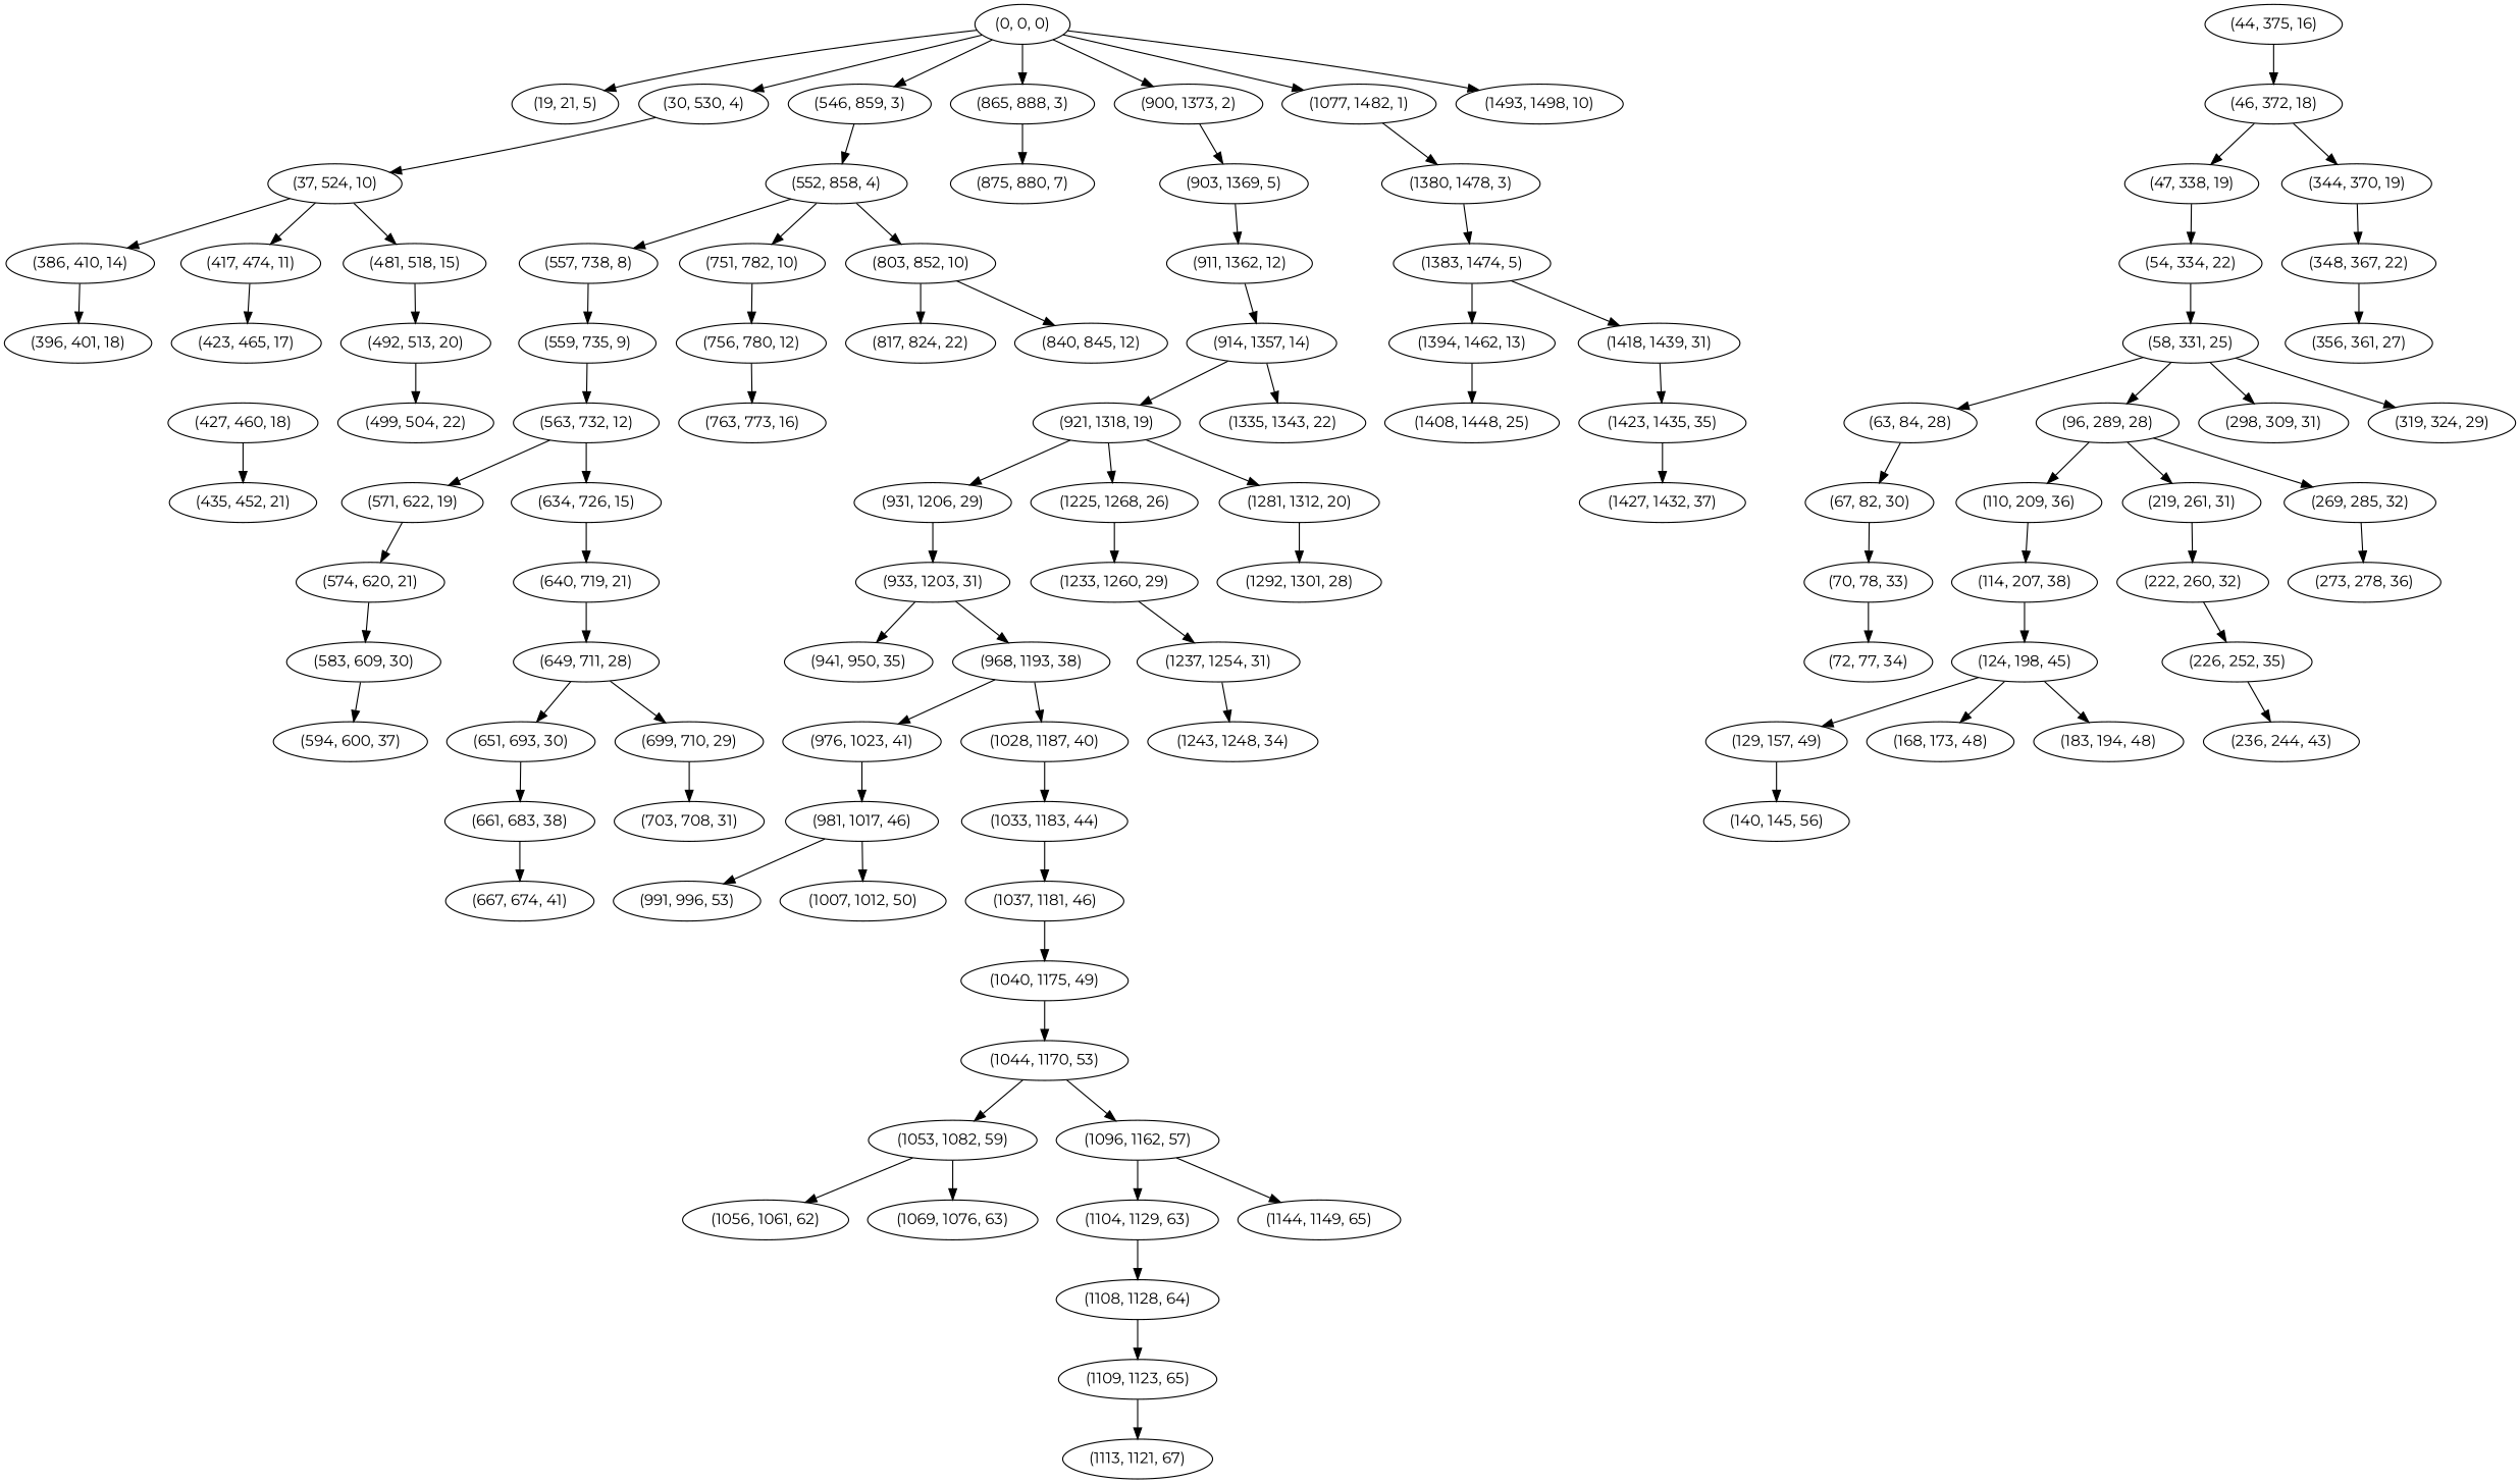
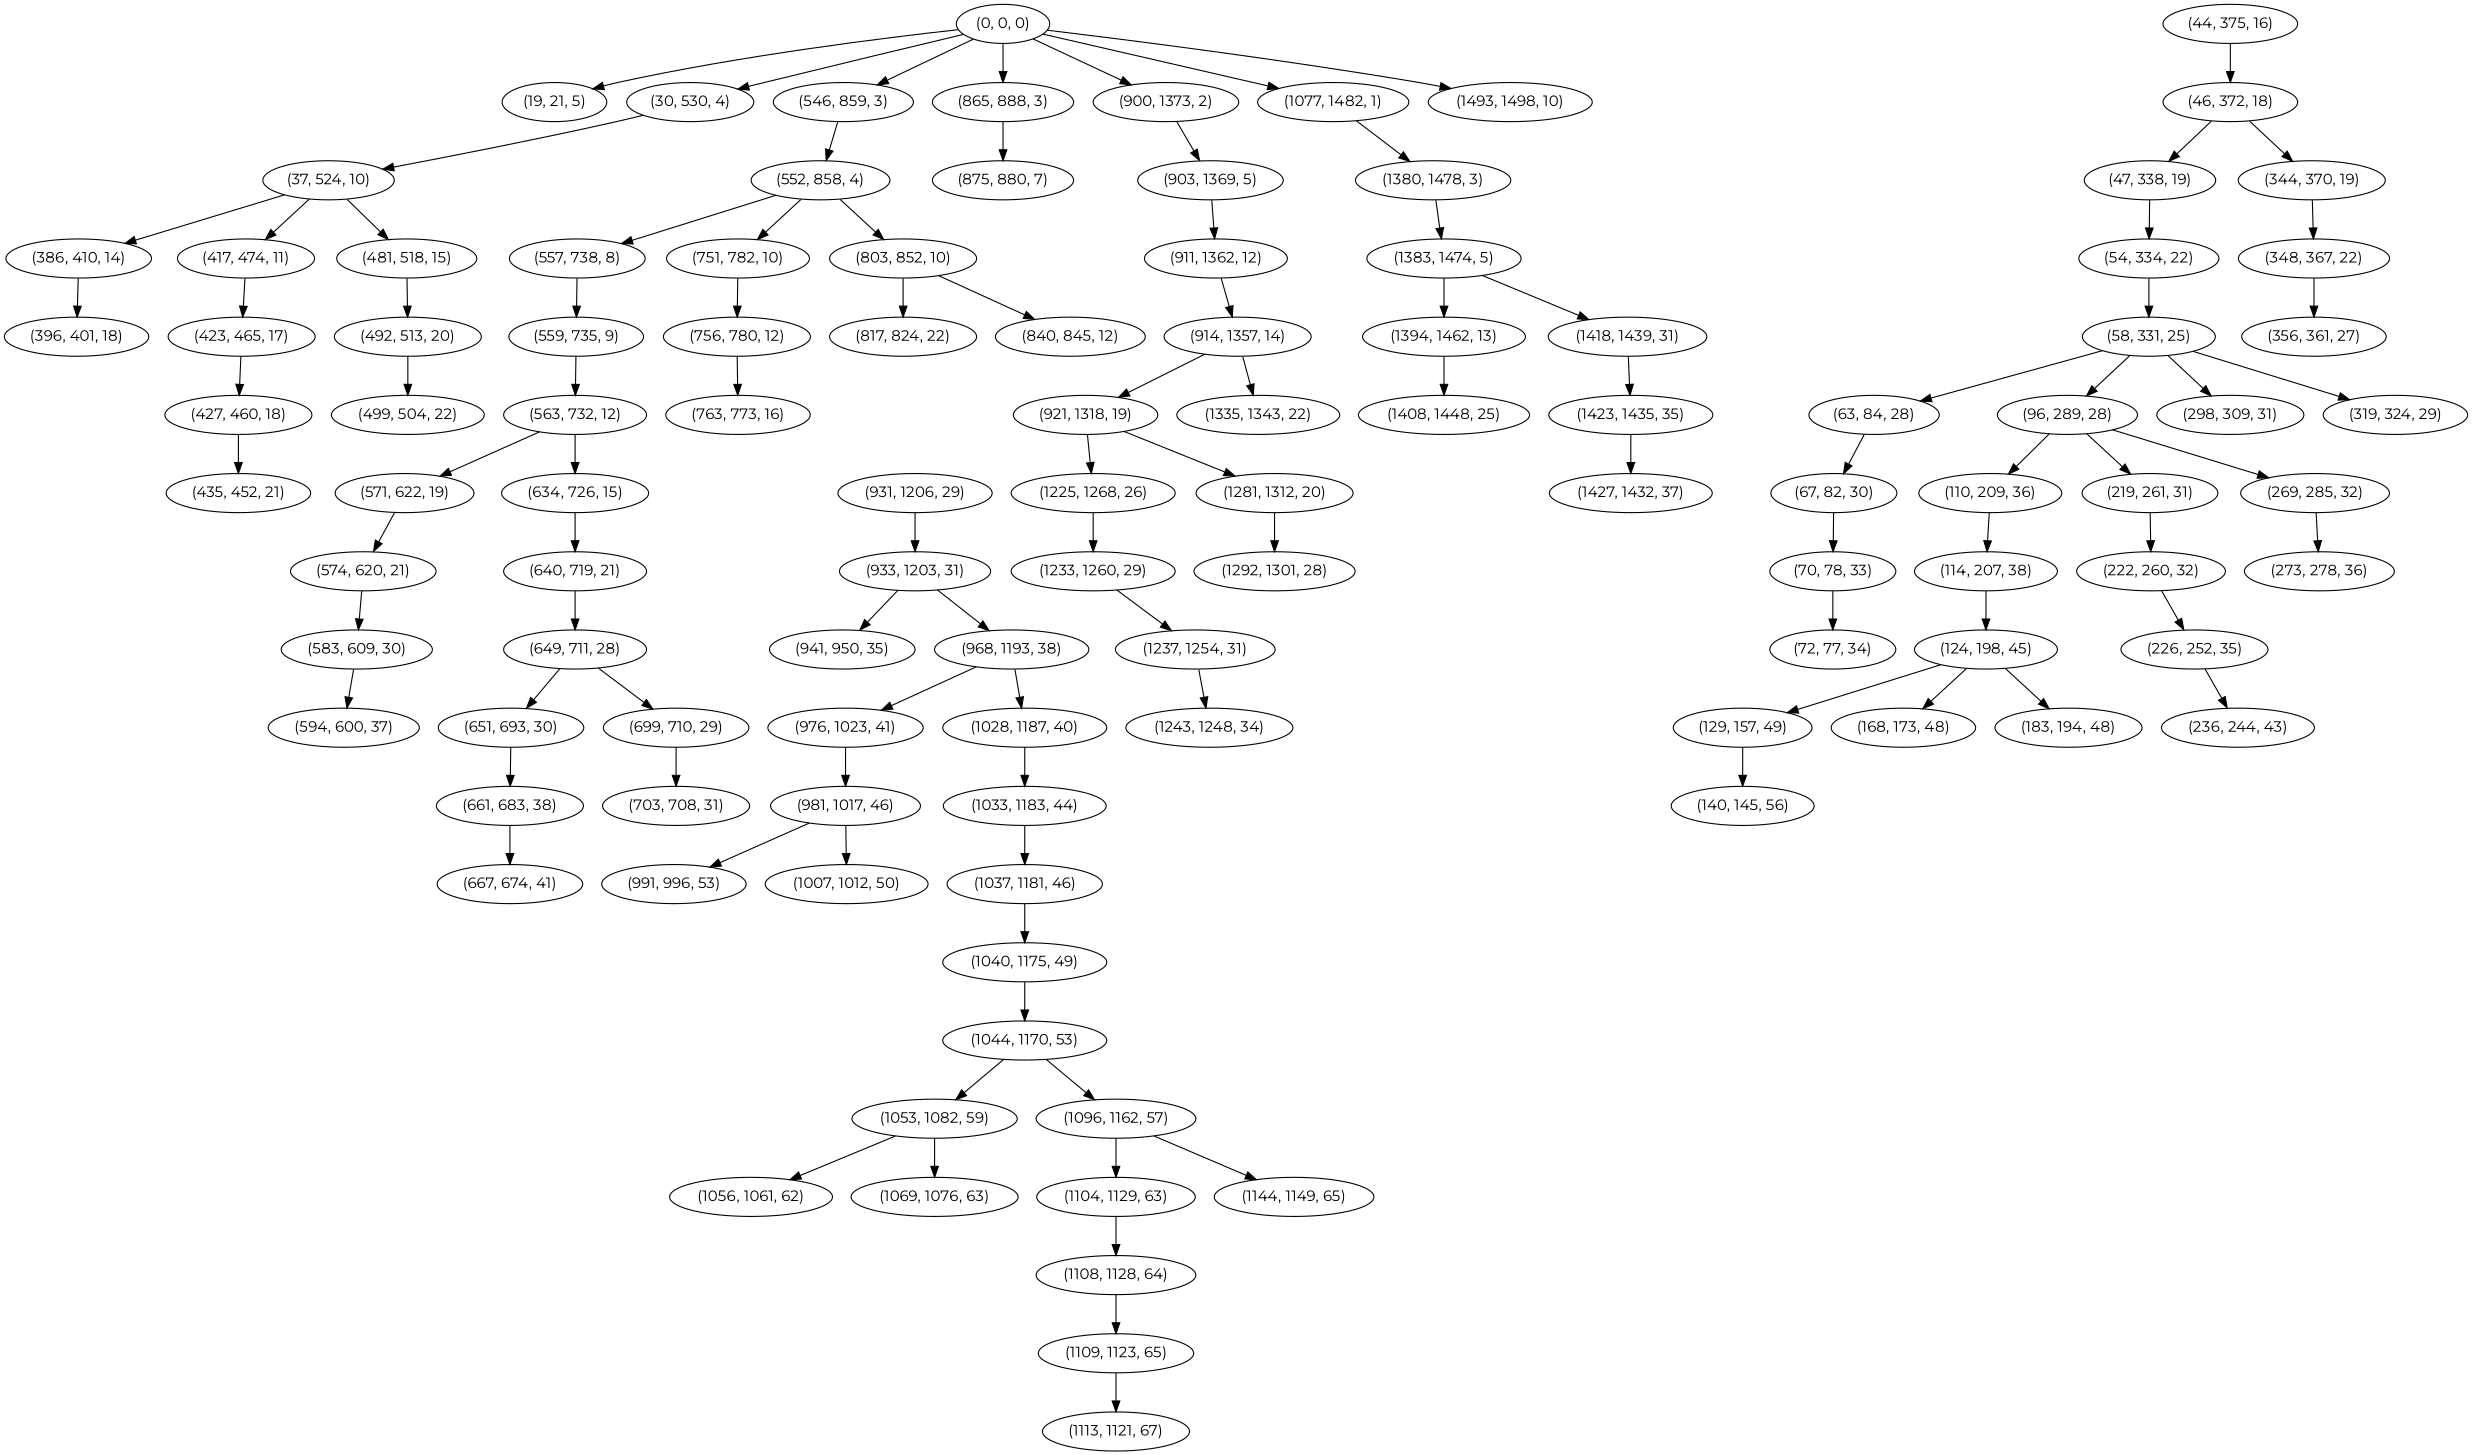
  digraph {
    fontname=Montserrat
    node [fontname=Montserrat]
    edge [fontname=Montserrat]
    n1 [label="(19, 21, 5)"]
    "(0, 0, 0)"
    "(30, 530, 4)"
    "(546, 859, 3)"
    "(865, 888, 3)"
    "(900, 1373, 2)"
    n7 [label="(1077, 1482, 1)"]
    "(1493, 1498, 10)"
    "(37, 524, 10)"
    "(552, 858, 4)"
    "(875, 880, 7)"
    "(903, 1369, 5)"
    "(1380, 1478, 3)"
    "(386, 410, 14)"
    "(417, 474, 11)"
    "(481, 518, 15)"
    "(44, 375, 16)"
    "(46, 372, 18)"
    "(396, 401, 18)"
    "(423, 465, 17)"
    "(492, 513, 20)"
    "(47, 338, 19)"
    "(344, 370, 19)"
    "(54, 334, 22)"
    "(348, 367, 22)"
    "(58, 331, 25)"
    "(63, 84, 28)"
    "(96, 289, 28)"
    "(298, 309, 31)"
    "(319, 324, 29)"
    "(67, 82, 30)"
    "(110, 209, 36)"
    "(219, 261, 31)"
    "(269, 285, 32)"
    "(70, 78, 33)"
    "(72, 77, 34)"
    "(114, 207, 38)"
    "(222, 260, 32)"
    "(273, 278, 36)"
    "(124, 198, 45)"
    "(129, 157, 49)"
    "(168, 173, 48)"
    "(183, 194, 48)"
    "(140, 145, 56)"
    "(226, 252, 35)"
    "(236, 244, 43)"
    "(356, 361, 27)"
    "(427, 460, 18)"
    "(435, 452, 21)"
    "(499, 504, 22)"
    "(557, 738, 8)"
    "(751, 782, 10)"
    "(803, 852, 10)"
    "(559, 735, 9)"
    "(756, 780, 12)"
    "(817, 824, 22)"
    "(840, 845, 12)"
    "(563, 732, 12)"
    "(571, 622, 19)"
    "(634, 726, 15)"
    "(574, 620, 21)"
    "(640, 719, 21)"
    "(583, 609, 30)"
    "(594, 600, 37)"
    "(649, 711, 28)"
    "(651, 693, 30)"
    "(699, 710, 29)"
    "(661, 683, 38)"
    "(703, 708, 31)"
    "(667, 674, 41)"
    "(763, 773, 16)"
    "(911, 1362, 12)"
    "(914, 1357, 14)"
    "(921, 1318, 19)"
    "(1335, 1343, 22)"
    "(931, 1206, 29)"
    "(1225, 1268, 26)"
    "(1281, 1312, 20)"
    "(933, 1203, 31)"
    "(1233, 1260, 29)"
    "(1292, 1301, 28)"
    "(941, 950, 35)"
    "(968, 1193, 38)"
    "(976, 1023, 41)"
    "(1028, 1187, 40)"
    "(981, 1017, 46)"
    "(1033, 1183, 44)"
    "(991, 996, 53)"
    "(1007, 1012, 50)"
    "(1037, 1181, 46)"
    "(1040, 1175, 49)"
    "(1044, 1170, 53)"
    "(1053, 1082, 59)"
    "(1096, 1162, 57)"
    "(1056, 1061, 62)"
    "(1069, 1076, 63)"
    "(1104, 1129, 63)"
    "(1144, 1149, 65)"
    "(1108, 1128, 64)"
    "(1109, 1123, 65)"
    "(1113, 1121, 67)"
    "(1237, 1254, 31)"
    "(1243, 1248, 34)"
    "(1383, 1474, 5)"
    "(1394, 1462, 13)"
    "(1418, 1439, 31)"
    "(1408, 1448, 25)"
    "(1423, 1435, 35)"
    "(1427, 1432, 37)"
    "(0, 0, 0)" -> n1
    "(0, 0, 0)" -> "(30, 530, 4)"
    "(0, 0, 0)" -> "(546, 859, 3)"
    "(0, 0, 0)" -> "(865, 888, 3)"
    "(0, 0, 0)" -> "(900, 1373, 2)"
    "(0, 0, 0)" -> n7
    "(0, 0, 0)" -> "(1493, 1498, 10)"
    "(30, 530, 4)" -> "(37, 524, 10)"
    "(546, 859, 3)" -> "(552, 858, 4)"
    "(865, 888, 3)" -> "(875, 880, 7)"
    "(900, 1373, 2)" -> "(903, 1369, 5)"
    n7 -> "(1380, 1478, 3)"
    "(37, 524, 10)" -> "(386, 410, 14)"
    "(37, 524, 10)" -> "(417, 474, 11)"
    "(37, 524, 10)" -> "(481, 518, 15)"
    "(552, 858, 4)" -> "(557, 738, 8)"
    "(552, 858, 4)" -> "(751, 782, 10)"
    "(552, 858, 4)" -> "(803, 852, 10)"
    "(903, 1369, 5)" -> "(911, 1362, 12)"
    "(1380, 1478, 3)" -> "(1383, 1474, 5)"
    "(386, 410, 14)" -> "(396, 401, 18)"
    "(417, 474, 11)" -> "(423, 465, 17)"
    "(481, 518, 15)" -> "(492, 513, 20)"
    "(44, 375, 16)" -> "(46, 372, 18)"
    "(46, 372, 18)" -> "(47, 338, 19)"
    "(46, 372, 18)" -> "(344, 370, 19)"
+   "(423, 465, 17)" -> "(427, 460, 18)"
    "(492, 513, 20)" -> "(499, 504, 22)"
    "(47, 338, 19)" -> "(54, 334, 22)"
    "(344, 370, 19)" -> "(348, 367, 22)"
    "(54, 334, 22)" -> "(58, 331, 25)"
    "(348, 367, 22)" -> "(356, 361, 27)"
    "(58, 331, 25)" -> "(63, 84, 28)"
    "(58, 331, 25)" -> "(96, 289, 28)"
    "(58, 331, 25)" -> "(298, 309, 31)"
    "(58, 331, 25)" -> "(319, 324, 29)"
    "(63, 84, 28)" -> "(67, 82, 30)"
    "(96, 289, 28)" -> "(110, 209, 36)"
    "(96, 289, 28)" -> "(219, 261, 31)"
    "(96, 289, 28)" -> "(269, 285, 32)"
    "(67, 82, 30)" -> "(70, 78, 33)"
    "(110, 209, 36)" -> "(114, 207, 38)"
    "(219, 261, 31)" -> "(222, 260, 32)"
    "(269, 285, 32)" -> "(273, 278, 36)"
    "(70, 78, 33)" -> "(72, 77, 34)"
    "(114, 207, 38)" -> "(124, 198, 45)"
    "(222, 260, 32)" -> "(226, 252, 35)"
    "(124, 198, 45)" -> "(129, 157, 49)"
    "(124, 198, 45)" -> "(168, 173, 48)"
    "(124, 198, 45)" -> "(183, 194, 48)"
    "(129, 157, 49)" -> "(140, 145, 56)"
    "(226, 252, 35)" -> "(236, 244, 43)"
    "(427, 460, 18)" -> "(435, 452, 21)"
    "(557, 738, 8)" -> "(559, 735, 9)"
    "(751, 782, 10)" -> "(756, 780, 12)"
    "(803, 852, 10)" -> "(817, 824, 22)"
    "(803, 852, 10)" -> "(840, 845, 12)"
    "(559, 735, 9)" -> "(563, 732, 12)"
    "(756, 780, 12)" -> "(763, 773, 16)"
    "(563, 732, 12)" -> "(571, 622, 19)"
    "(563, 732, 12)" -> "(634, 726, 15)"
    "(571, 622, 19)" -> "(574, 620, 21)"
    "(634, 726, 15)" -> "(640, 719, 21)"
    "(574, 620, 21)" -> "(583, 609, 30)"
    "(640, 719, 21)" -> "(649, 711, 28)"
    "(583, 609, 30)" -> "(594, 600, 37)"
    "(649, 711, 28)" -> "(651, 693, 30)"
    "(649, 711, 28)" -> "(699, 710, 29)"
    "(651, 693, 30)" -> "(661, 683, 38)"
    "(699, 710, 29)" -> "(703, 708, 31)"
    "(661, 683, 38)" -> "(667, 674, 41)"
    "(911, 1362, 12)" -> "(914, 1357, 14)"
    "(914, 1357, 14)" -> "(921, 1318, 19)"
    "(914, 1357, 14)" -> "(1335, 1343, 22)"
-   "(921, 1318, 19)" -> "(931, 1206, 29)"
    "(921, 1318, 19)" -> "(1225, 1268, 26)"
    "(921, 1318, 19)" -> "(1281, 1312, 20)"
    "(931, 1206, 29)" -> "(933, 1203, 31)"
    "(1225, 1268, 26)" -> "(1233, 1260, 29)"
    "(1281, 1312, 20)" -> "(1292, 1301, 28)"
    "(933, 1203, 31)" -> "(941, 950, 35)"
    "(933, 1203, 31)" -> "(968, 1193, 38)"
    "(1233, 1260, 29)" -> "(1237, 1254, 31)"
    "(968, 1193, 38)" -> "(976, 1023, 41)"
    "(968, 1193, 38)" -> "(1028, 1187, 40)"
    "(976, 1023, 41)" -> "(981, 1017, 46)"
    "(1028, 1187, 40)" -> "(1033, 1183, 44)"
    "(981, 1017, 46)" -> "(991, 996, 53)"
    "(981, 1017, 46)" -> "(1007, 1012, 50)"
    "(1033, 1183, 44)" -> "(1037, 1181, 46)"
    "(1037, 1181, 46)" -> "(1040, 1175, 49)"
    "(1040, 1175, 49)" -> "(1044, 1170, 53)"
    "(1044, 1170, 53)" -> "(1053, 1082, 59)"
    "(1044, 1170, 53)" -> "(1096, 1162, 57)"
    "(1053, 1082, 59)" -> "(1056, 1061, 62)"
    "(1053, 1082, 59)" -> "(1069, 1076, 63)"
    "(1096, 1162, 57)" -> "(1104, 1129, 63)"
    "(1096, 1162, 57)" -> "(1144, 1149, 65)"
    "(1104, 1129, 63)" -> "(1108, 1128, 64)"
    "(1108, 1128, 64)" -> "(1109, 1123, 65)"
    "(1109, 1123, 65)" -> "(1113, 1121, 67)"
    "(1237, 1254, 31)" -> "(1243, 1248, 34)"
    "(1383, 1474, 5)" -> "(1394, 1462, 13)"
    "(1383, 1474, 5)" -> "(1418, 1439, 31)"
    "(1394, 1462, 13)" -> "(1408, 1448, 25)"
    "(1418, 1439, 31)" -> "(1423, 1435, 35)"
    "(1423, 1435, 35)" -> "(1427, 1432, 37)"
  }
